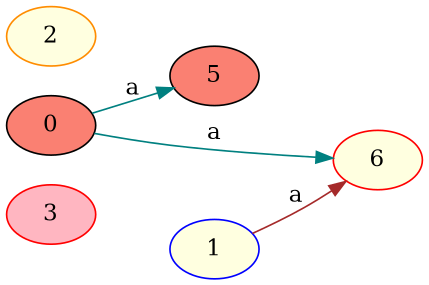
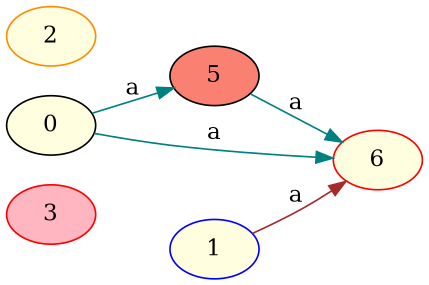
  strict digraph {
    rankdir=LR
    node [color=red fillcolor=lightyellow style=filled]
    edge [color=teal]
    3 [fillcolor=lightpink]
-   0 [color=black fillcolor=salmon]
+   0 [color=black]
    5 [color=black fillcolor=salmon]
    6
    1 [color=blue]
    2 [color=darkorange]
    0 -> 5 [label=a]
    0 -> 6 [label=a]
+   5 -> 6 [label=a]
    1 -> 6 [color=brown label=a]
  }
